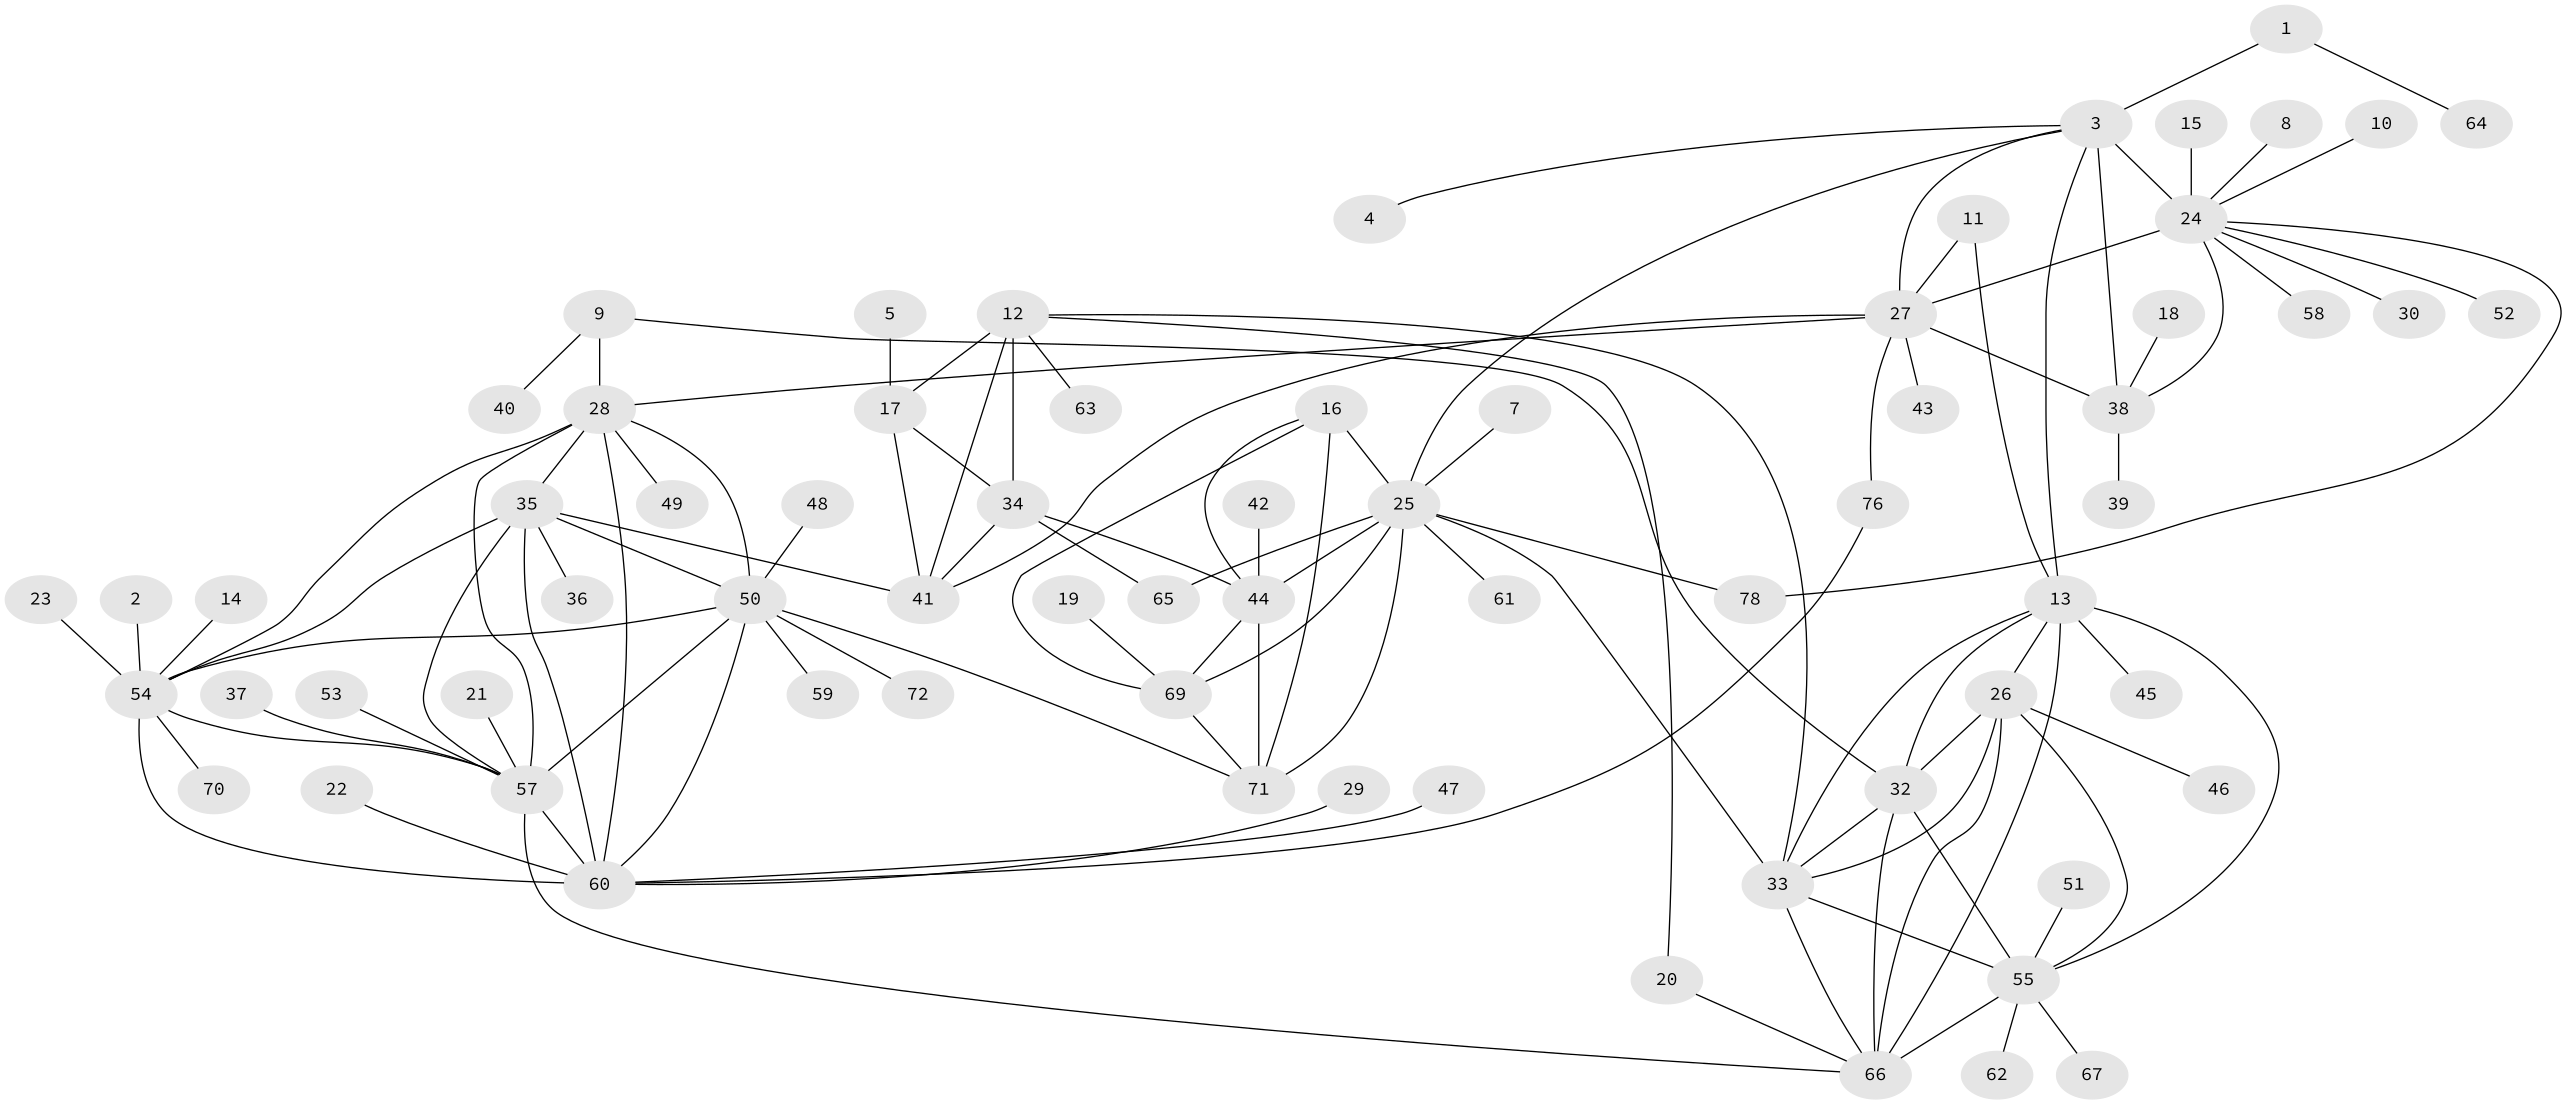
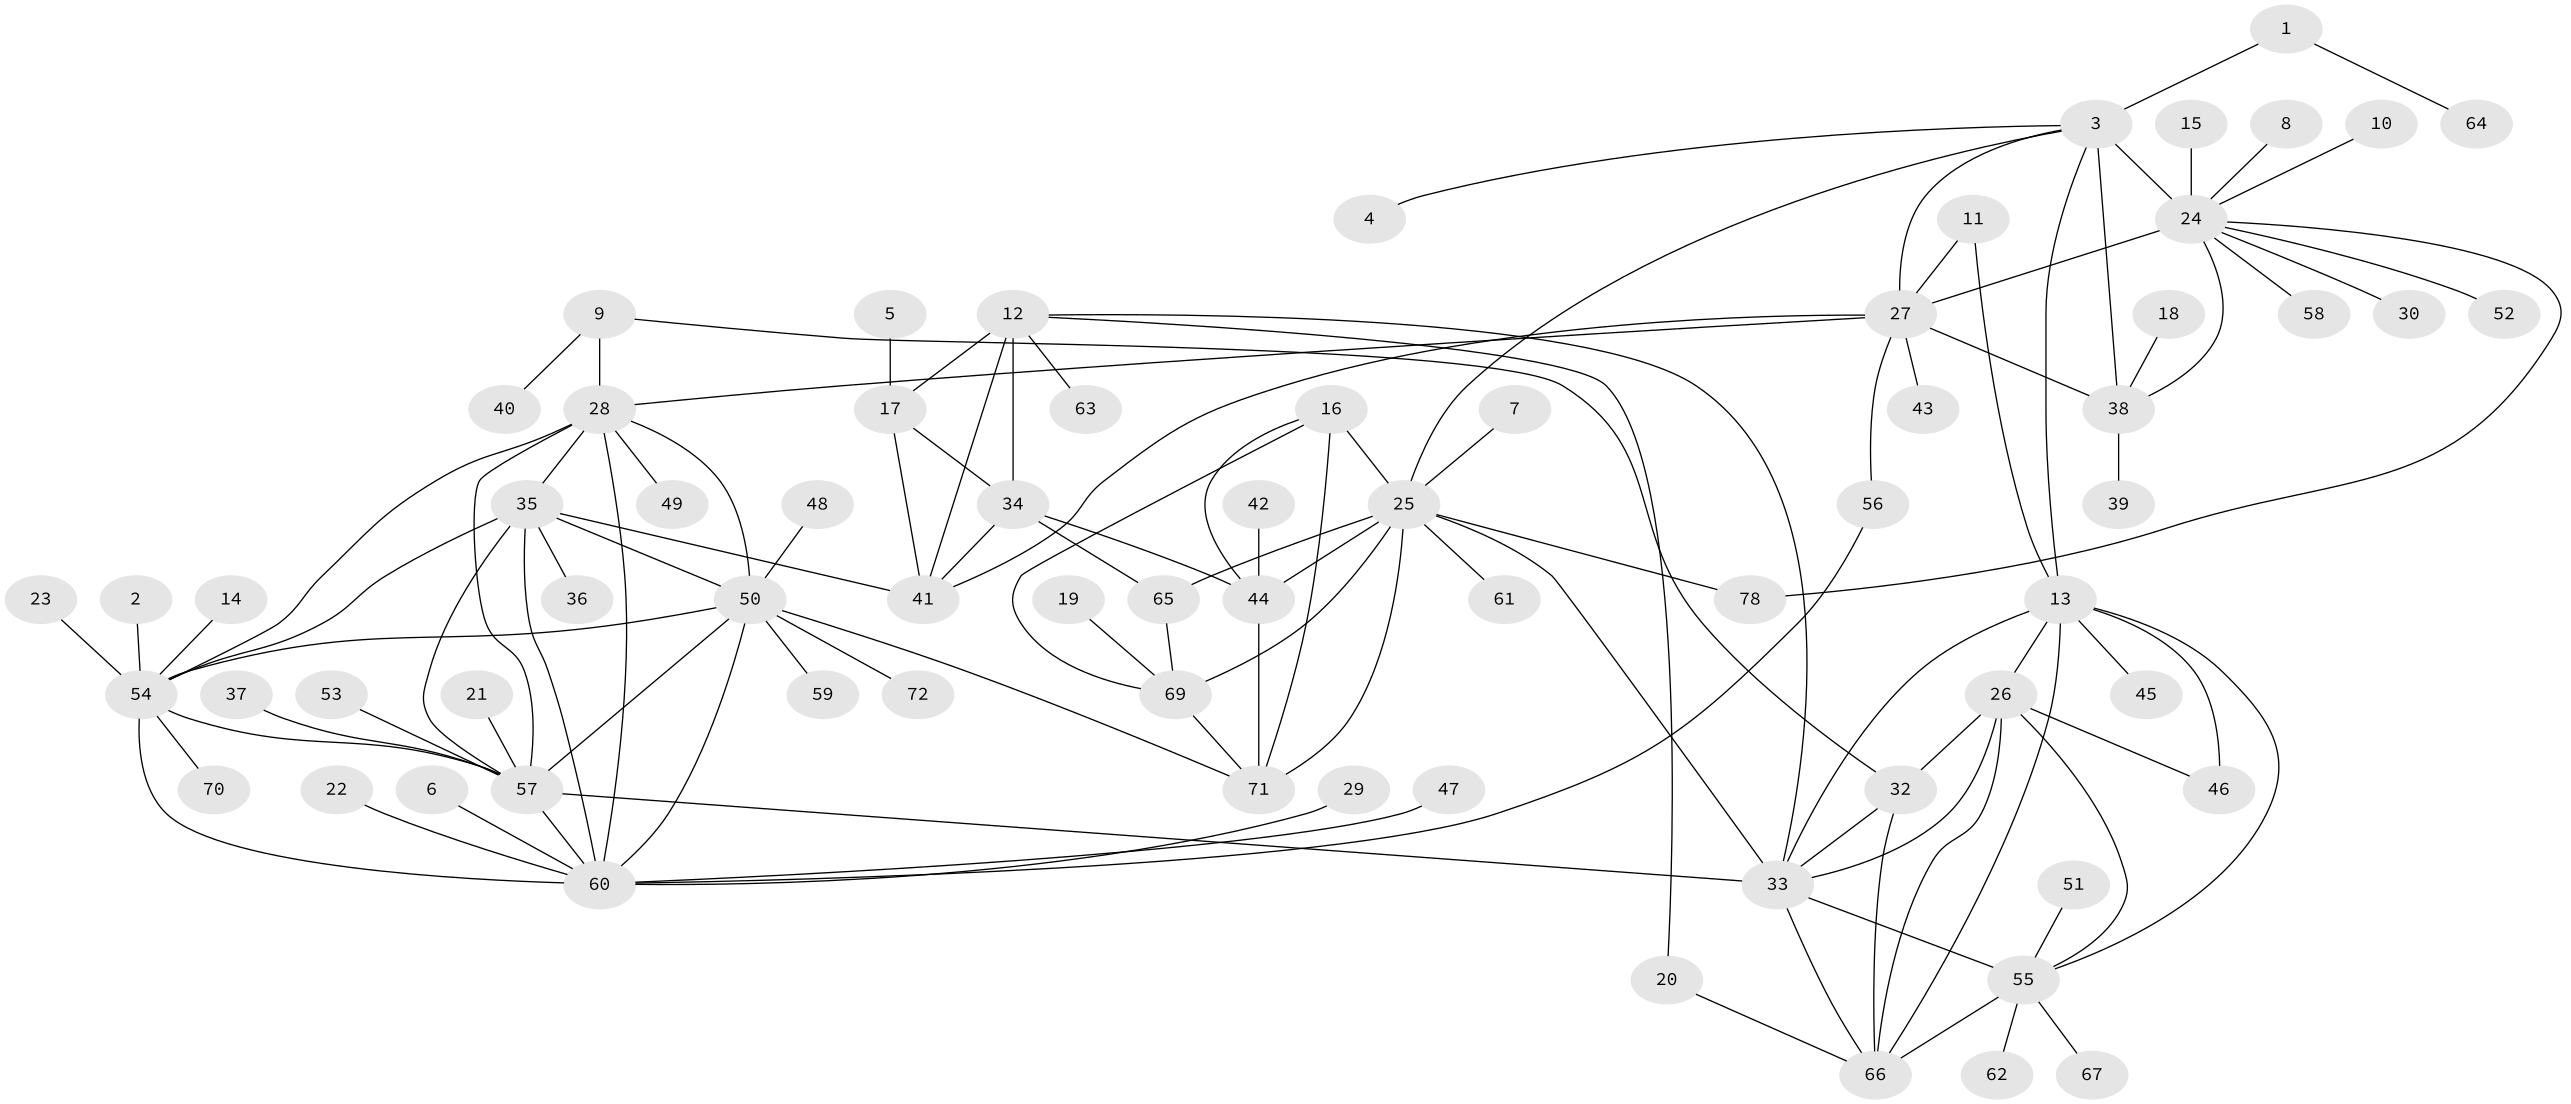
  graph {
    fontname="Source Code Pro"
    node [color=gray90 fontname="Source Code Pro" style=filled]
    edge [fontname="Source Code Pro" weight=1.0]
    1
    3
    64
    4
    13
    24
    25
    27
    38
    2
    54
    60
    57
    70
    32
    33
    26
    45
    55
    66
    30
    52
    58
    n24 [label=78]
    44
    69
    71
    61
    65
    28
    41
    43
-   56 [label=76]
+   56
    39
    5
    17
    34
+   6
    7
    8
    9
    40
    49
    35
    50
    10
    11
    12
    20
    63
    46
    62
    67
    14
    15
    16
    18
    19
    21
    22
    23
    36
    59
    72
    29
    37
    42
    47
    48
    51
    53
    1 -- 3
    1 -- 64
    3 -- 4
    3 -- 13
    3 -- 24 [weight=6.0]
    3 -- 25
    3 -- 27 [weight=3.0]
    3 -- 38 [weight=3.0]
-   13 -- 32
+   13 -- 46
    13 -- 33
    13 -- 26
    13 -- 45
    13 -- 55 [weight=2.0]
    13 -- 66
    24 -- 27 [weight=2.0]
    24 -- 38 [weight=2.0]
    24 -- 30
    24 -- 52
    24 -- 58
    24 -- n24
    25 -- 33
    25 -- n24
    25 -- 44 [weight=2.0]
    25 -- 69 [weight=2.0]
    25 -- 71 [weight=2.0]
    25 -- 61
    25 -- 65
    27 -- 38
    27 -- 28
    27 -- 41
    27 -- 43
    27 -- 56
    38 -- 39
    2 -- 54
    54 -- 60 [weight=2.0]
    54 -- 57
    54 -- 70
    57 -- 60 [weight=2.0]
-   57 -- 66
+   57 -- 33
    32 -- 33
-   32 -- 55 [weight=2.0]
    32 -- 66
    33 -- 55 [weight=2.0]
    33 -- 66
    26 -- 32
    26 -- 33
    26 -- 55 [weight=2.0]
    26 -- 66
    26 -- 46
    55 -- 66 [weight=2.0]
    55 -- 62
    55 -- 67
-   44 -- 69
+   65 -- 69
    44 -- 71
    69 -- 71
    28 -- 54
    28 -- 60 [weight=2.0]
    28 -- 57
    28 -- 49
    28 -- 35
    28 -- 50
    56 -- 60
    5 -- 17
    17 -- 41 [weight=4.0]
    17 -- 34 [weight=4.0]
    34 -- 44
    34 -- 65
    34 -- 41 [weight=4.0]
+   6 -- 60
    7 -- 25
    8 -- 24
    9 -- 32
    9 -- 28
    9 -- 40
    35 -- 54
    35 -- 60 [weight=2.0]
    35 -- 57
    35 -- 41
    35 -- 50
    35 -- 36
    50 -- 54
    50 -- 60 [weight=2.0]
    50 -- 57
    50 -- 71
    50 -- 59
    50 -- 72
    10 -- 24
    11 -- 13
    11 -- 27
    12 -- 33
    12 -- 41 [weight=2.0]
    12 -- 17 [weight=2.0]
    12 -- 34 [weight=2.0]
    12 -- 20
    12 -- 63
    20 -- 66
    14 -- 54
    15 -- 24
    16 -- 25 [weight=4.0]
    16 -- 44 [weight=2.0]
    16 -- 69 [weight=2.0]
    16 -- 71 [weight=2.0]
    18 -- 38
    19 -- 69
    21 -- 57
    22 -- 60
    23 -- 54
    29 -- 60
    37 -- 57
    42 -- 44
    47 -- 60
    48 -- 50
    51 -- 55
    53 -- 57
  }
